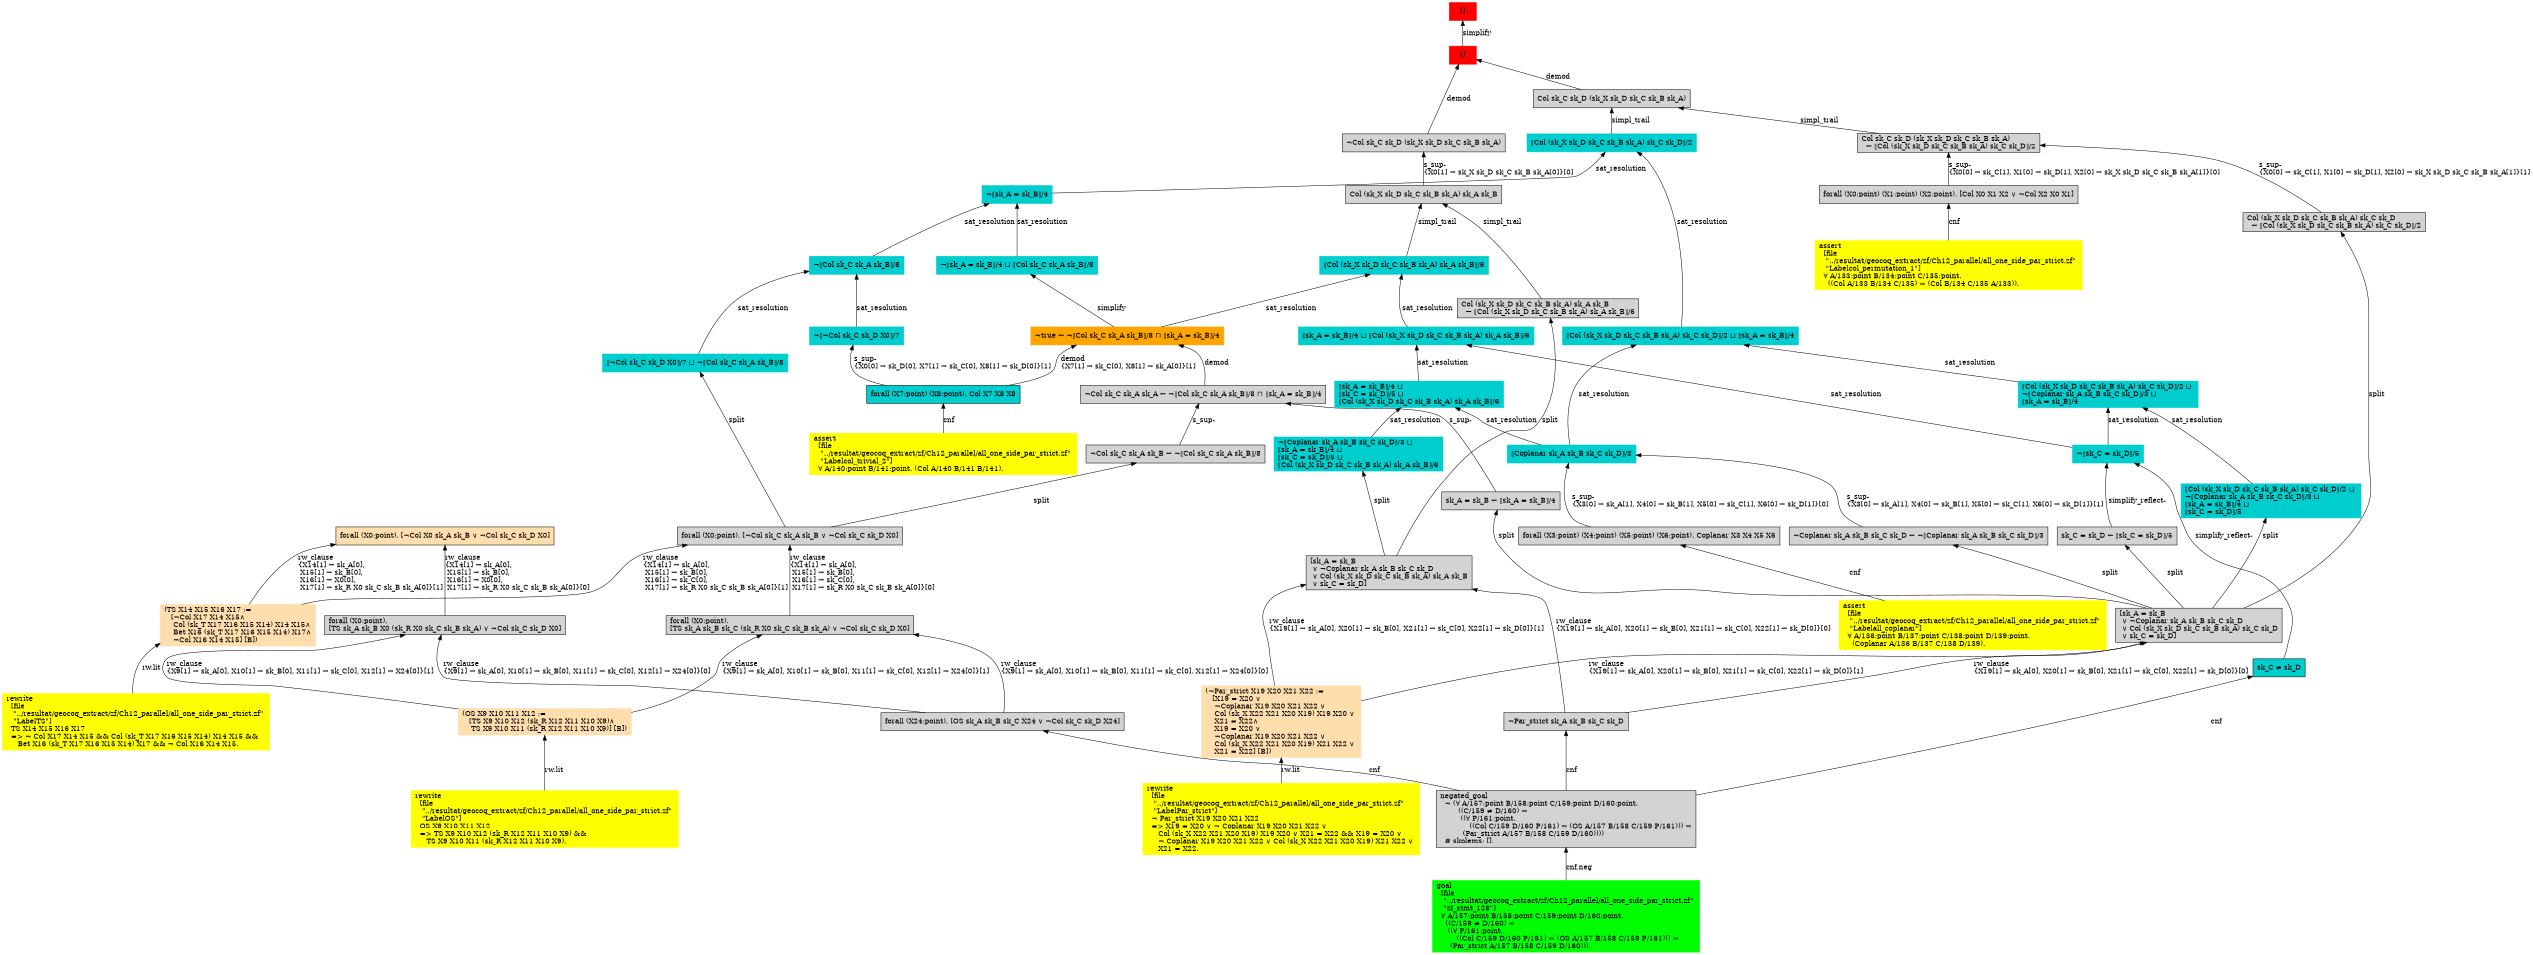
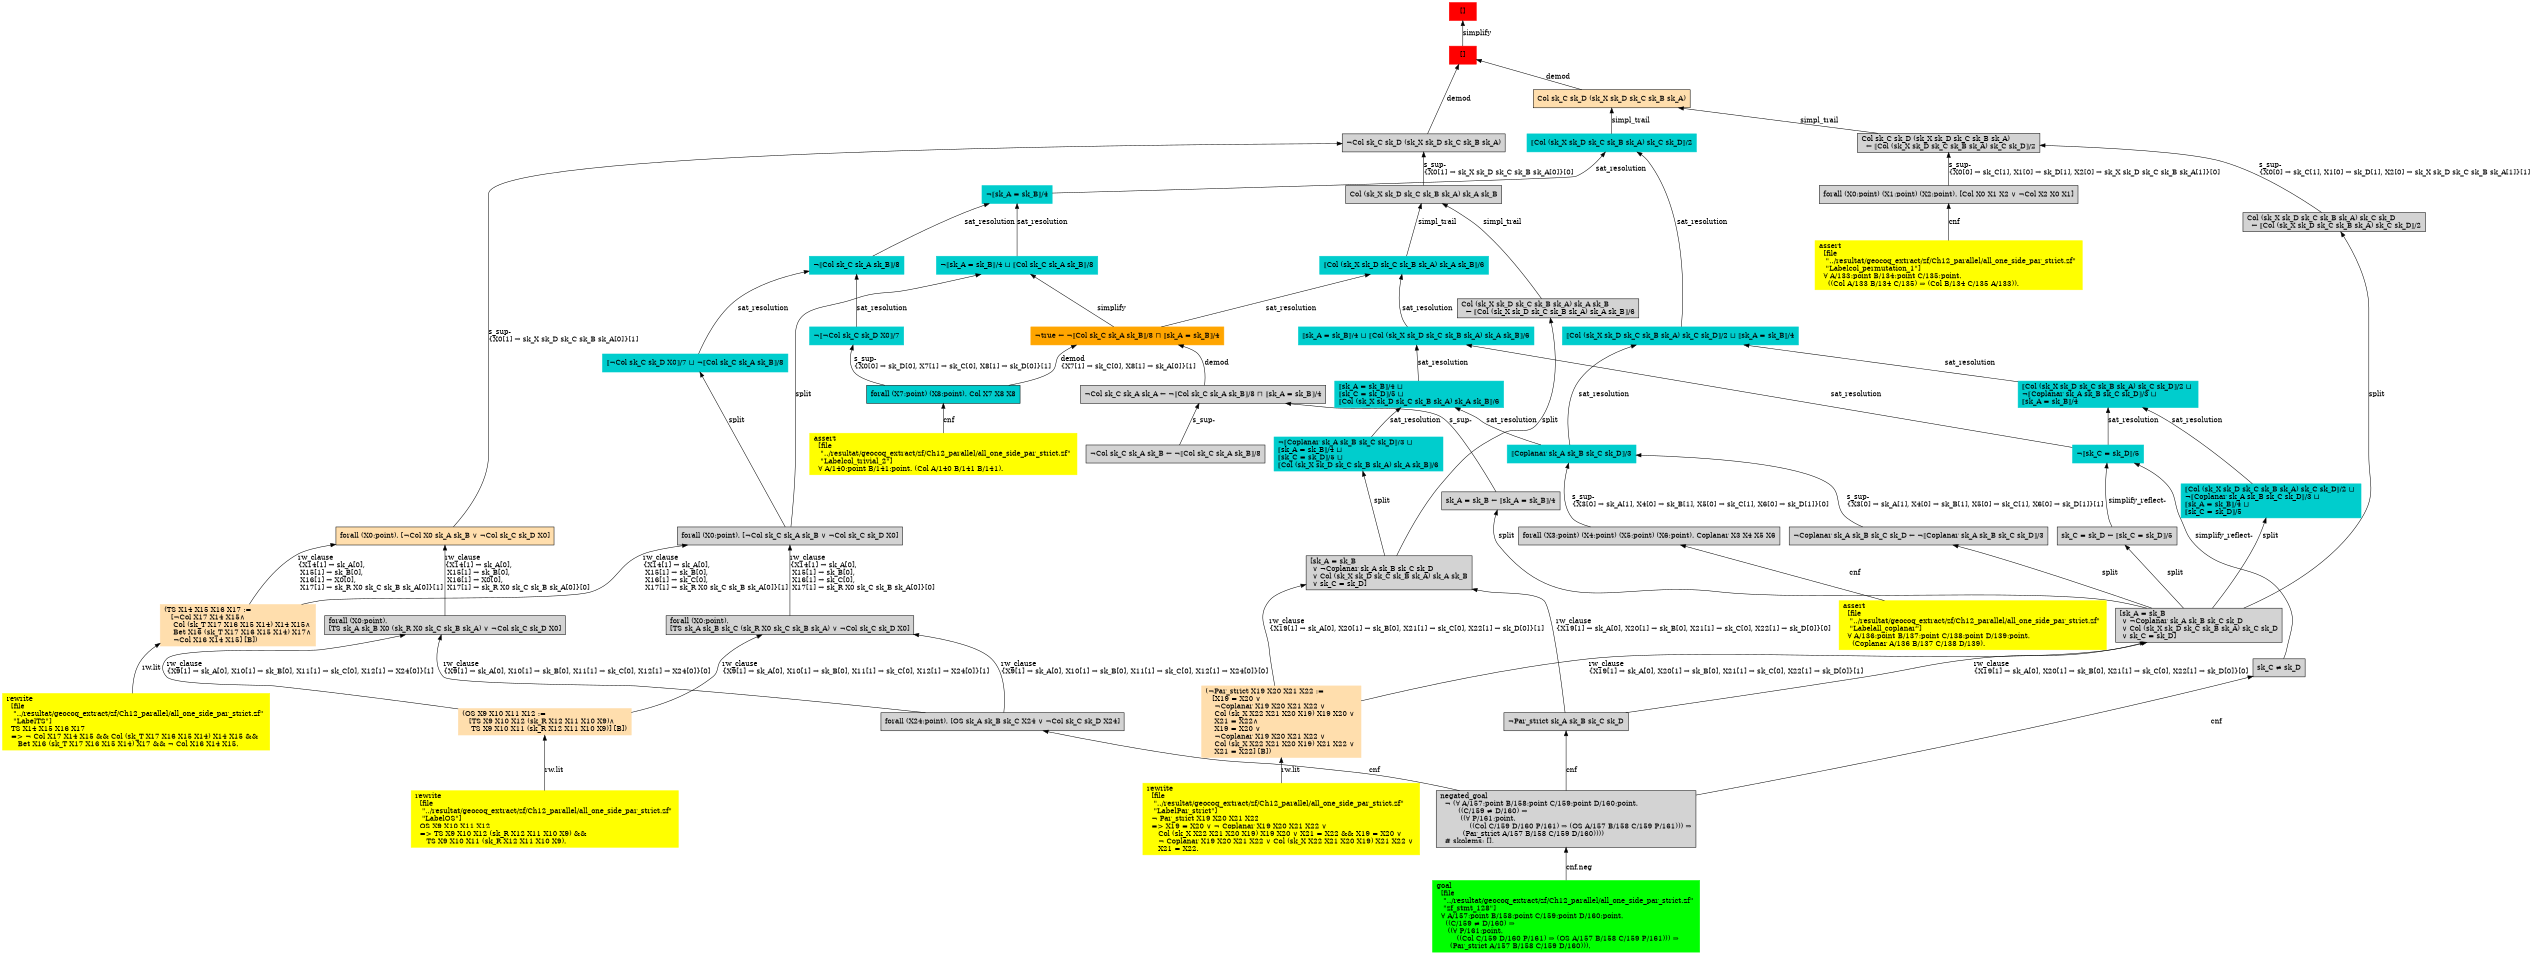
  digraph {
    node [shape=box style=filled]
    edge [dir=back]
    n1 [color=red label="[]"]
    n2 [color=red label="[]"]
-   n3 [label="Col sk_C sk_D (sk_X sk_D sk_C sk_B sk_A)\l"]
+   n3 [label="Col sk_C sk_D (sk_X sk_D sk_C sk_B sk_A)\l" fillcolor=navajowhite]
    n4 [label="¬Col sk_C sk_D (sk_X sk_D sk_C sk_B sk_A)\l"]
    n5 [color=cyan3 label="⟦Col (sk_X sk_D sk_C sk_B sk_A) sk_C sk_D⟧/2\l"]
    n6 [label="Col sk_C sk_D (sk_X sk_D sk_C sk_B sk_A)\l  ← ⟦Col (sk_X sk_D sk_C sk_B sk_A) sk_C sk_D⟧/2\l"]
    n7 [fillcolor=navajowhite label="forall (X0:point). [¬Col X0 sk_A sk_B ∨ ¬Col sk_C sk_D X0]\l"]
    n8 [label="Col (sk_X sk_D sk_C sk_B sk_A) sk_A sk_B\l"]
    n9 [color=cyan3 label="¬⟦sk_A = sk_B⟧/4\l"]
    n10 [color=cyan3 label="⟦Col (sk_X sk_D sk_C sk_B sk_A) sk_C sk_D⟧/2 ⊔ ⟦sk_A = sk_B⟧/4\l"]
    n11 [label="forall (X0:point) (X1:point) (X2:point). [Col X0 X1 X2 ∨ ¬Col X2 X0 X1]\l"]
    n12 [label="Col (sk_X sk_D sk_C sk_B sk_A) sk_C sk_D\l  ← ⟦Col (sk_X sk_D sk_C sk_B sk_A) sk_C sk_D⟧/2\l"]
    n13 [color=cyan3 label="¬⟦Col sk_C sk_A sk_B⟧/8\l"]
    n14 [color=cyan3 label="¬⟦sk_A = sk_B⟧/4 ⊔ ⟦Col sk_C sk_A sk_B⟧/8\l"]
    n15 [color=cyan3 label="⟦Coplanar sk_A sk_B sk_C sk_D⟧/3\l"]
    n16 [color=cyan3 label="⟦Col (sk_X sk_D sk_C sk_B sk_A) sk_C sk_D⟧/2 ⊔ \l¬⟦Coplanar sk_A sk_B sk_C sk_D⟧/3 ⊔ \l⟦sk_A = sk_B⟧/4\l"]
    n17 [color=cyan3 label="¬⟦¬Col sk_C sk_D X0⟧/7\l"]
    n18 [color=cyan3 label="⟦¬Col sk_C sk_D X0⟧/7 ⊔ ¬⟦Col sk_C sk_A sk_B⟧/8\l"]
    n19 [color=orange label="¬true ← ¬⟦Col sk_C sk_A sk_B⟧/8 ⊓ ⟦sk_A = sk_B⟧/4\l"]
    n20 [fillcolor=cyan3 label="forall (X7:point) (X8:point). Col X7 X8 X8\l"]
    n21 [label="forall (X0:point). [¬Col sk_C sk_A sk_B ∨ ¬Col sk_C sk_D X0]\l"]
    n22 [color=yellow label="assert\l  [file\l   \"../resultat/geocoq_extract/zf/Ch12_parallel/all_one_side_par_strict.zf\" \l   \"Labelcol_trivial_2\"]\l  ∀ A/140:point B/141:point. (Col A/140 B/141 B/141).\l"]
    n23 [color=navajowhite label="(TS X14 X15 X16 X17 :=\l   [¬Col X17 X14 X15∧\l    Col (sk_T X17 X16 X15 X14) X14 X15∧\l    Bet X16 (sk_T X17 X16 X15 X14) X17∧\l    ¬Col X16 X14 X15] [B])\l"]
    n24 [label="forall (X0:point).\l[TS sk_A sk_B sk_C (sk_R X0 sk_C sk_B sk_A) ∨ ¬Col sk_C sk_D X0]\l"]
    n25 [color=yellow label="rewrite\l  [file\l   \"../resultat/geocoq_extract/zf/Ch12_parallel/all_one_side_par_strict.zf\" \l   \"LabelTS\"]\l  TS X14 X15 X16 X17\l  =\> ¬ Col X17 X14 X15 && Col (sk_T X17 X16 X15 X14) X14 X15 && \l     Bet X16 (sk_T X17 X16 X15 X14) X17 && ¬ Col X16 X14 X15.\l"]
    n26 [color=navajowhite label="(OS X9 X10 X11 X12 :=\l   [TS X9 X10 X12 (sk_R X12 X11 X10 X9)∧\l    TS X9 X10 X11 (sk_R X12 X11 X10 X9)] [B])\l"]
    n27 [label="forall (X24:point). [OS sk_A sk_B sk_C X24 ∨ ¬Col sk_C sk_D X24]\l"]
    n28 [color=yellow label="rewrite\l  [file\l   \"../resultat/geocoq_extract/zf/Ch12_parallel/all_one_side_par_strict.zf\" \l   \"LabelOS\"]\l  OS X9 X10 X11 X12\l  =\> TS X9 X10 X12 (sk_R X12 X11 X10 X9) && \l     TS X9 X10 X11 (sk_R X12 X11 X10 X9).\l"]
    n29 [label="negated_goal\l  ¬ (∀ A/157:point B/158:point C/159:point D/160:point.\l        ((C/159 ≠ D/160) ⇒\l         ((∀ P/161:point.\l             ((Col C/159 D/160 P/161) ⇒ (OS A/157 B/158 C/159 P/161))) ⇒\l          (Par_strict A/157 B/158 C/159 D/160))))\l  # skolems: [].\l"]
    n30 [color=green label="goal\l  [file\l   \"../resultat/geocoq_extract/zf/Ch12_parallel/all_one_side_par_strict.zf\" \l   \"zf_stmt_128\"]\l  ∀ A/157:point B/158:point C/159:point D/160:point.\l    ((C/159 ≠ D/160) ⇒\l     ((∀ P/161:point.\l         ((Col C/159 D/160 P/161) ⇒ (OS A/157 B/158 C/159 P/161))) ⇒\l      (Par_strict A/157 B/158 C/159 D/160))).\l"]
    n31 [label="¬Col sk_C sk_A sk_A ← ¬⟦Col sk_C sk_A sk_B⟧/8 ⊓ ⟦sk_A = sk_B⟧/4\l"]
    n32 [label="¬Col sk_C sk_A sk_B ← ¬⟦Col sk_C sk_A sk_B⟧/8\l"]
    n33 [label="sk_A = sk_B ← ⟦sk_A = sk_B⟧/4\l"]
    n34 [label="[sk_A = sk_B\l ∨ ¬Coplanar sk_A sk_B sk_C sk_D\l ∨ Col (sk_X sk_D sk_C sk_B sk_A) sk_C sk_D\l ∨ sk_C = sk_D]\l"]
    n35 [color=navajowhite label="(¬Par_strict X19 X20 X21 X22 :=\l   [X19 = X20 ∨ \l    ¬Coplanar X19 X20 X21 X22 ∨ \l    Col (sk_X X22 X21 X20 X19) X19 X20 ∨ \l    X21 = X22∧\l    X19 = X20 ∨ \l    ¬Coplanar X19 X20 X21 X22 ∨ \l    Col (sk_X X22 X21 X20 X19) X21 X22 ∨ \l    X21 = X22] [B])\l"]
    n36 [label="¬Par_strict sk_A sk_B sk_C sk_D\l"]
    n37 [color=yellow label="rewrite\l  [file\l   \"../resultat/geocoq_extract/zf/Ch12_parallel/all_one_side_par_strict.zf\" \l   \"LabelPar_strict\"]\l  ¬ Par_strict X19 X20 X21 X22\l  =\> X19 = X20 ∨ ¬ Coplanar X19 X20 X21 X22 ∨ \l     Col (sk_X X22 X21 X20 X19) X19 X20 ∨ X21 = X22 && X19 = X20 ∨ \l     ¬ Coplanar X19 X20 X21 X22 ∨ Col (sk_X X22 X21 X20 X19) X21 X22 ∨ \l     X21 = X22.\l"]
    n38 [label="¬Coplanar sk_A sk_B sk_C sk_D ← ¬⟦Coplanar sk_A sk_B sk_C sk_D⟧/3\l"]
    n39 [label="forall (X3:point) (X4:point) (X5:point) (X6:point). Coplanar X3 X4 X5 X6\l"]
    n40 [color=cyan3 label="¬⟦sk_C = sk_D⟧/5\l"]
    n41 [color=cyan3 label="⟦Col (sk_X sk_D sk_C sk_B sk_A) sk_C sk_D⟧/2 ⊔ \l¬⟦Coplanar sk_A sk_B sk_C sk_D⟧/3 ⊔ \l⟦sk_A = sk_B⟧/4 ⊔ \l⟦sk_C = sk_D⟧/5\l"]
    n42 [color=yellow label="assert\l  [file\l   \"../resultat/geocoq_extract/zf/Ch12_parallel/all_one_side_par_strict.zf\" \l   \"Labelall_coplanar\"]\l  ∀ A/136:point B/137:point C/138:point D/139:point.\l    (Coplanar A/136 B/137 C/138 D/139).\l"]
-   n43 [label="sk_C ≠ sk_D\l" fillcolor=cyan3]
+   n43 [label="sk_C ≠ sk_D\l"]
    n44 [label="sk_C = sk_D ← ⟦sk_C = sk_D⟧/5\l"]
    n45 [color=yellow label="assert\l  [file\l   \"../resultat/geocoq_extract/zf/Ch12_parallel/all_one_side_par_strict.zf\" \l   \"Labelcol_permutation_1\"]\l  ∀ A/133:point B/134:point C/135:point.\l    ((Col A/133 B/134 C/135) ⇒ (Col B/134 C/135 A/133)).\l"]
    n46 [label="forall (X0:point).\l[TS sk_A sk_B X0 (sk_R X0 sk_C sk_B sk_A) ∨ ¬Col sk_C sk_D X0]\l"]
    n47 [color=cyan3 label="⟦Col (sk_X sk_D sk_C sk_B sk_A) sk_A sk_B⟧/6\l"]
    n48 [label="Col (sk_X sk_D sk_C sk_B sk_A) sk_A sk_B\l  ← ⟦Col (sk_X sk_D sk_C sk_B sk_A) sk_A sk_B⟧/6\l"]
    n49 [color=cyan3 label="⟦sk_A = sk_B⟧/4 ⊔ ⟦Col (sk_X sk_D sk_C sk_B sk_A) sk_A sk_B⟧/6\l"]
    n50 [label="[sk_A = sk_B\l ∨ ¬Coplanar sk_A sk_B sk_C sk_D\l ∨ Col (sk_X sk_D sk_C sk_B sk_A) sk_A sk_B\l ∨ sk_C = sk_D]\l"]
    n51 [color=cyan3 label="⟦sk_A = sk_B⟧/4 ⊔ \l⟦sk_C = sk_D⟧/5 ⊔ \l⟦Col (sk_X sk_D sk_C sk_B sk_A) sk_A sk_B⟧/6\l"]
    n52 [color=cyan3 label="¬⟦Coplanar sk_A sk_B sk_C sk_D⟧/3 ⊔ \l⟦sk_A = sk_B⟧/4 ⊔ \l⟦sk_C = sk_D⟧/5 ⊔ \l⟦Col (sk_X sk_D sk_C sk_B sk_A) sk_A sk_B⟧/6\l"]
    n1 -> n2 [label=simplify]
    n2 -> n3 [label=demod]
    n2 -> n4 [label=demod]
    n3 -> n5 [label=simpl_trail]
    n3 -> n6 [label=simpl_trail]
+   n4 -> n7 [label="s_sup-\l\{X0[1] → sk_X sk_D sk_C sk_B sk_A[0]\}[1]\l"]
    n4 -> n8 [label="s_sup-\l\{X0[1] → sk_X sk_D sk_C sk_B sk_A[0]\}[0]\l"]
    n5 -> n9 [label=sat_resolution]
    n5 -> n10 [label=sat_resolution]
    n6 -> n11 [label="s_sup-\l\{X0[0] → sk_C[1], X1[0] → sk_D[1], X2[0] → sk_X sk_D sk_C sk_B sk_A[1]\}[0]\l"]
    n6 -> n12 [label="s_sup-\l\{X0[0] → sk_C[1], X1[0] → sk_D[1], X2[0] → sk_X sk_D sk_C sk_B sk_A[1]\}[1]\l"]
    n7 -> n23 [label="rw_clause\l\{X14[1] → sk_A[0], \l X15[1] → sk_B[0], \l X16[1] → X0[0], \l X17[1] → sk_R X0 sk_C sk_B sk_A[0]\}[1]\l"]
    n7 -> n46 [label="rw_clause\l\{X14[1] → sk_A[0], \l X15[1] → sk_B[0], \l X16[1] → X0[0], \l X17[1] → sk_R X0 sk_C sk_B sk_A[0]\}[0]\l"]
    n8 -> n47 [label=simpl_trail]
    n8 -> n48 [label=simpl_trail]
    n9 -> n13 [label=sat_resolution]
    n9 -> n14 [label=sat_resolution]
    n10 -> n15 [label=sat_resolution]
    n10 -> n16 [label=sat_resolution]
    n11 -> n45 [label=cnf]
    n12 -> n34 [label=split]
    n13 -> n17 [label=sat_resolution]
    n13 -> n18 [label=sat_resolution]
    n14 -> n19 [label=simplify]
    n15 -> n38 [label="s_sup-\l\{X3[0] → sk_A[1], X4[0] → sk_B[1], X5[0] → sk_C[1], X6[0] → sk_D[1]\}[1]\l"]
    n15 -> n39 [label="s_sup-\l\{X3[0] → sk_A[1], X4[0] → sk_B[1], X5[0] → sk_C[1], X6[0] → sk_D[1]\}[0]\l"]
    n16 -> n40 [label=sat_resolution]
    n16 -> n41 [label=sat_resolution]
    n17 -> n20 [label="s_sup-\l\{X0[0] → sk_D[0], X7[1] → sk_C[0], X8[1] → sk_D[0]\}[1]\l"]
    n18 -> n21 [label=split]
    n19 -> n20 [label="demod\l\{X7[1] → sk_C[0], X8[1] → sk_A[0]\}[1]\l"]
    n19 -> n31 [label=demod]
    n20 -> n22 [label=cnf]
    n21 -> n23 [label="rw_clause\l\{X14[1] → sk_A[0], \l X15[1] → sk_B[0], \l X16[1] → sk_C[0], \l X17[1] → sk_R X0 sk_C sk_B sk_A[0]\}[1]\l"]
    n21 -> n24 [label="rw_clause\l\{X14[1] → sk_A[0], \l X15[1] → sk_B[0], \l X16[1] → sk_C[0], \l X17[1] → sk_R X0 sk_C sk_B sk_A[0]\}[0]\l"]
    n23 -> n25 [label="rw.lit"]
    n24 -> n26 [label="rw_clause\l\{X9[1] → sk_A[0], X10[1] → sk_B[0], X11[1] → sk_C[0], X12[1] → X24[0]\}[1]\l"]
    n24 -> n27 [label="rw_clause\l\{X9[1] → sk_A[0], X10[1] → sk_B[0], X11[1] → sk_C[0], X12[1] → X24[0]\}[0]\l"]
    n26 -> n28 [label="rw.lit"]
    n27 -> n29 [label=cnf]
    n29 -> n30 [label="cnf.neg"]
    n31 -> n32 [label="s_sup-\l"]
    n31 -> n33 [label="s_sup-\l"]
-   n32 -> n21 [label=split]
+   n14 -> n21 [label=split]
    n33 -> n34 [label=split]
    n34 -> n35 [label="rw_clause\l\{X19[1] → sk_A[0], X20[1] → sk_B[0], X21[1] → sk_C[0], X22[1] → sk_D[0]\}[1]\l"]
    n34 -> n36 [label="rw_clause\l\{X19[1] → sk_A[0], X20[1] → sk_B[0], X21[1] → sk_C[0], X22[1] → sk_D[0]\}[0]\l"]
    n35 -> n37 [label="rw.lit"]
    n36 -> n29 [label=cnf]
    n38 -> n34 [label=split]
    n39 -> n42 [label=cnf]
    n40 -> n43 [label="simplify_reflect-"]
    n40 -> n44 [label="simplify_reflect-"]
    n41 -> n34 [label=split]
    n43 -> n29 [label=cnf]
    n44 -> n34 [label=split]
    n46 -> n26 [label="rw_clause\l\{X9[1] → sk_A[0], X10[1] → sk_B[0], X11[1] → sk_C[0], X12[1] → X24[0]\}[1]\l"]
    n46 -> n27 [label="rw_clause\l\{X9[1] → sk_A[0], X10[1] → sk_B[0], X11[1] → sk_C[0], X12[1] → X24[0]\}[0]\l"]
    n47 -> n19 [label=sat_resolution]
    n47 -> n49 [label=sat_resolution]
    n48 -> n50 [label=split]
    n49 -> n40 [label=sat_resolution]
    n49 -> n51 [label=sat_resolution]
    n50 -> n35 [label="rw_clause\l\{X19[1] → sk_A[0], X20[1] → sk_B[0], X21[1] → sk_C[0], X22[1] → sk_D[0]\}[1]\l"]
    n50 -> n36 [label="rw_clause\l\{X19[1] → sk_A[0], X20[1] → sk_B[0], X21[1] → sk_C[0], X22[1] → sk_D[0]\}[0]\l"]
    n51 -> n15 [label=sat_resolution]
    n51 -> n52 [label=sat_resolution]
    n52 -> n50 [label=split]
  }
